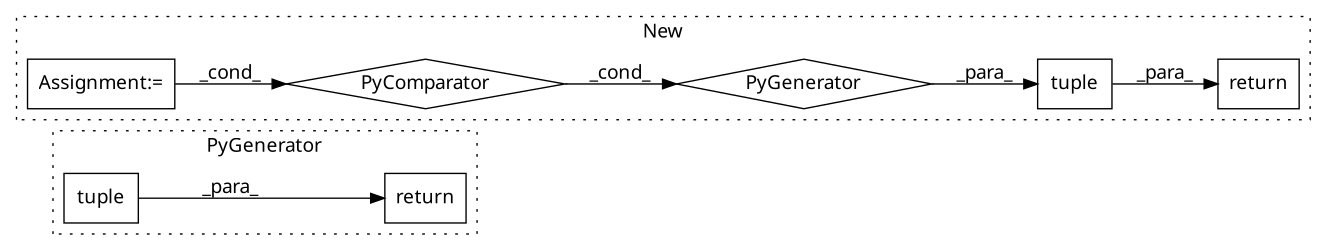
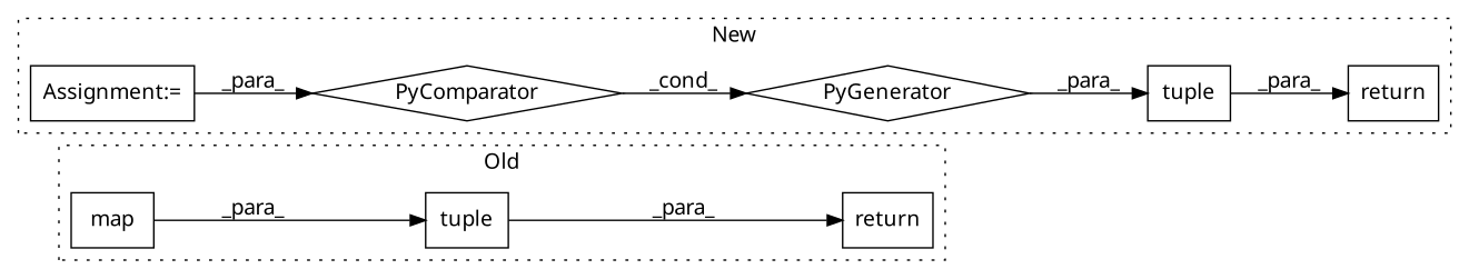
  digraph {
    fontname="Noto Sans"
    rankdir=LR
    node [a=32 fontname="Noto Sans" l=7 s=2247 shape=box]
    edge [fontname="Noto Sans"]
    n1 [l="6,1" label=tuple s="1954,1977"]
    n2 [a=41 label=return s=1947]
+   n3 [l="4,1" label=map s="1960,1976"]
    n4 [a=107 l=110 label=PyGenerator s=2167 shape=diamond]
    n5 [a=113 l=24 label=PyComparator shape=diamond]
    n6 [a=7 l=24 label="Assignment:="]
    n7 [l="19,-3" label=tuple s="2148,2277"]
    n8 [a=41 label=return s=2141]
    subgraph cluster_1 {
-     label=PyGenerator
+     label=Old
      style=dotted
      n1
      n2
+     n3
    }
    subgraph cluster_2 {
      label=New
      style=dotted
      n4
      n5
      n6
      n7
      n8
    }
    n1 -> n2 [label=_para_]
+   n3 -> n1 [label=_para_]
    n4 -> n7 [label=_para_]
    n5 -> n4 [label=_cond_]
-   n6 -> n5 [label=_cond_]
+   n6 -> n5 [label=_para_]
    n7 -> n8 [label=_para_]
  }
